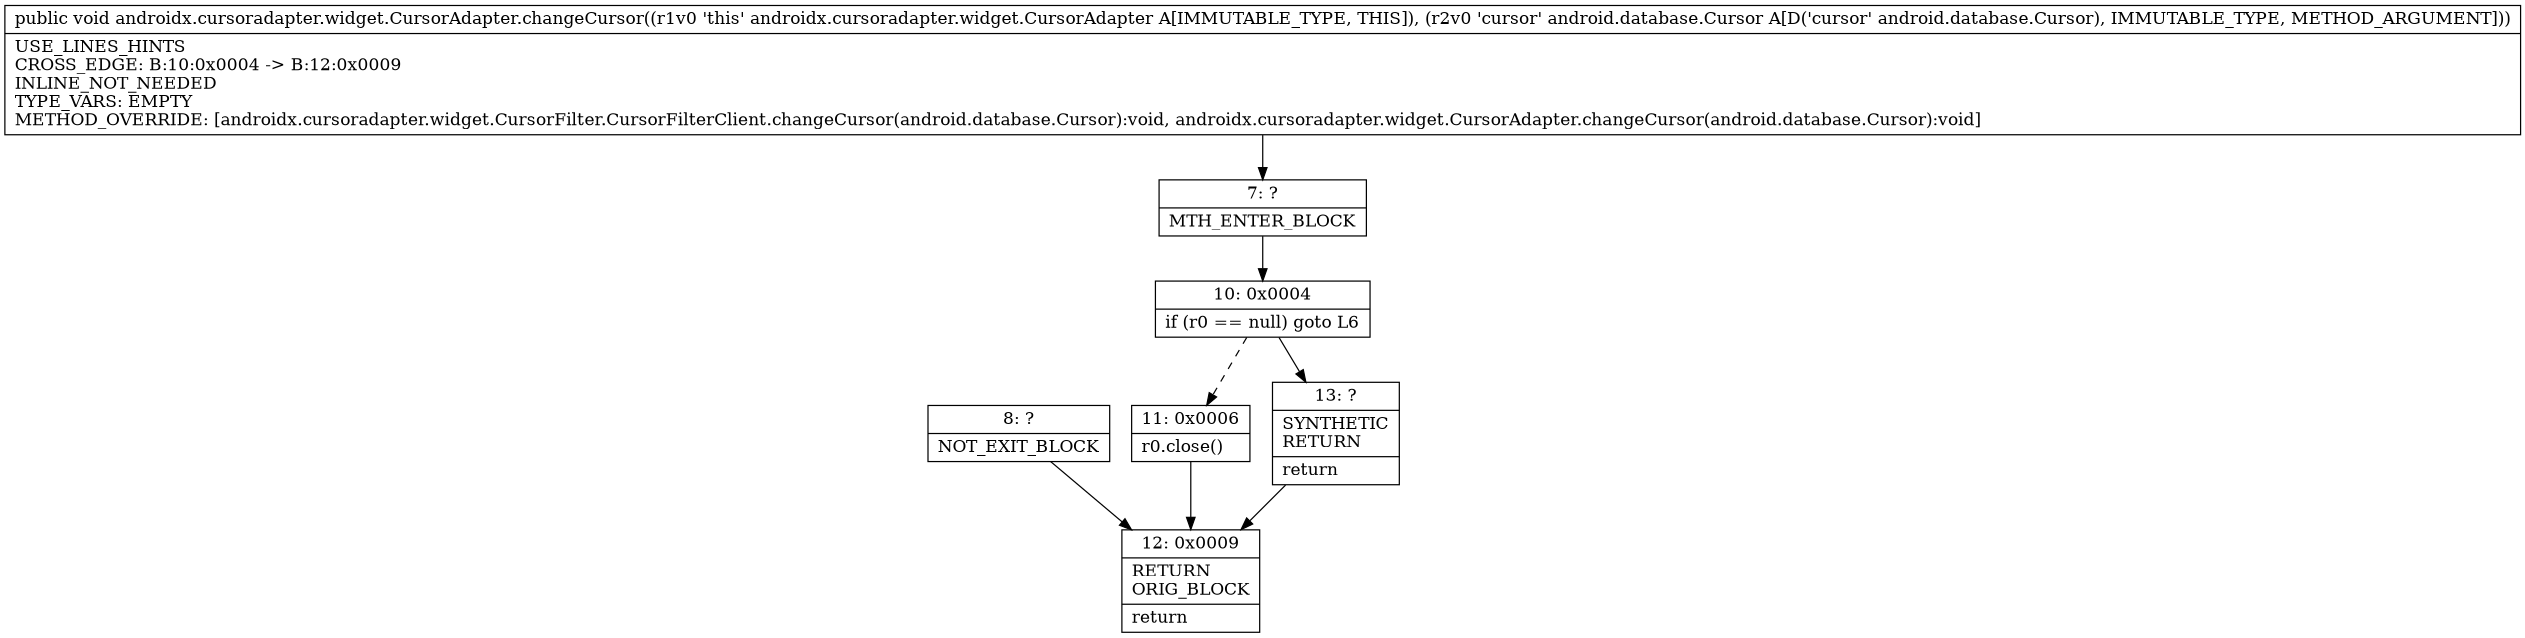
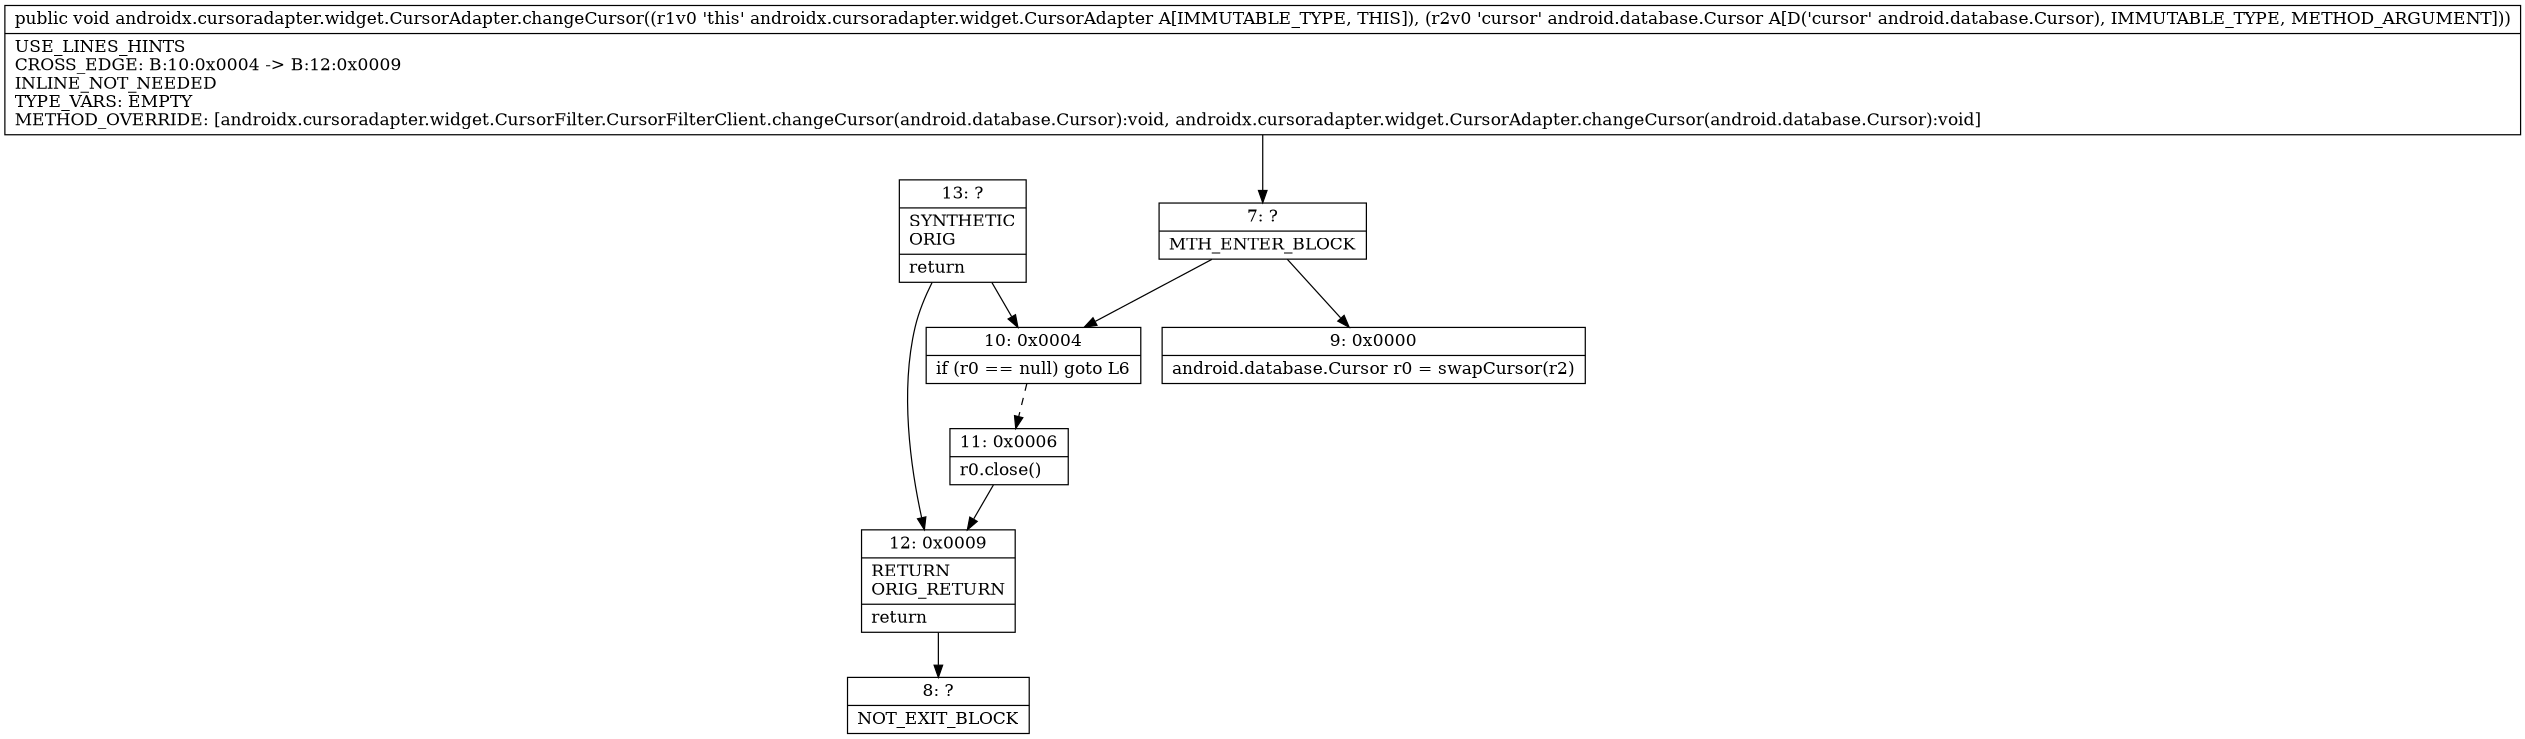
  digraph {
    node [shape=record]
    n1 [label="{7\:\ ?|MTH_ENTER_BLOCK\l}"]
+   n2 [label="{9\:\ 0x0000|android.database.Cursor r0 = swapCursor(r2)\l}"]
    n3 [label="{10\:\ 0x0004|if (r0 == null) goto L6\l}"]
    n4 [label="{11\:\ 0x0006|r0.close()\l}"]
-   n5 [label="{13\:\ ?|SYNTHETIC\lRETURN\l|return\l}"]
-   n6 [label="{12\:\ 0x0009|RETURN\lORIG_BLOCK\l|return\l}"]
+   n5 [label="{13\:\ ?|SYNTHETIC\lORIG\l|return\l}"]
+   n6 [label="{12\:\ 0x0009|RETURN\lORIG_RETURN\l|return\l}"]
    n7 [label="{8\:\ ?|NOT_EXIT_BLOCK\l}"]
    n8 [label="{public void androidx.cursoradapter.widget.CursorAdapter.changeCursor((r1v0 'this' androidx.cursoradapter.widget.CursorAdapter A[IMMUTABLE_TYPE, THIS]), (r2v0 'cursor' android.database.Cursor A[D('cursor' android.database.Cursor), IMMUTABLE_TYPE, METHOD_ARGUMENT]))  | USE_LINES_HINTS\lCROSS_EDGE: B:10:0x0004 \-\> B:12:0x0009\lINLINE_NOT_NEEDED\lTYPE_VARS: EMPTY\lMETHOD_OVERRIDE: [androidx.cursoradapter.widget.CursorFilter.CursorFilterClient.changeCursor(android.database.Cursor):void, androidx.cursoradapter.widget.CursorAdapter.changeCursor(android.database.Cursor):void]\l}"]
+   n1 -> n2
    n1 -> n3
    n3 -> n4 [style=dashed]
-   n3 -> n5
+   n5 -> n3
    n4 -> n6
    n5 -> n6
-   n7 -> n6
+   n6 -> n7
    n8 -> n1
  }
